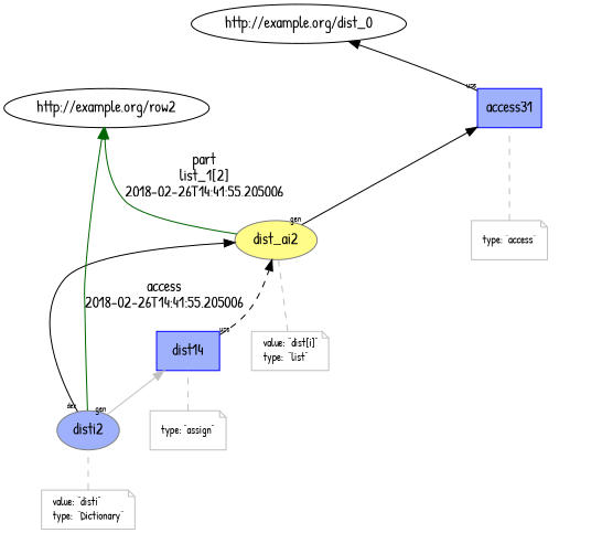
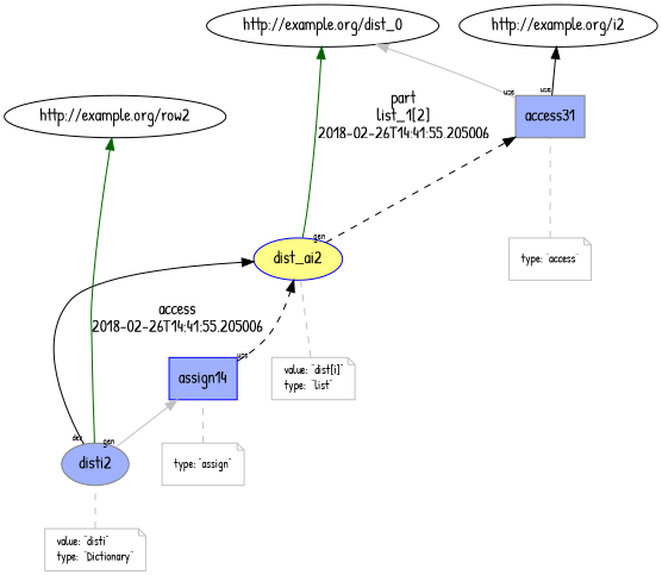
  digraph {
    fontname="Patrick Hand"
    rankdir=BT
    node [color=gray fontname="Patrick Hand"]
    edge [fontname="Patrick Hand" labelangle=60.0 labeldistance=1.5 labelfontsize=8 rotation=20]
-   n1 [color="#808080" fillcolor="#FFFC87" label=dist_ai2 style=filled]
+   n1 [color="#0000FF" fillcolor="#FFFC87" label=dist_ai2 style=filled]
    "http://example.org/row2" [color=""]
-   n3 [color="#0000FF" fillcolor="#9FB1FC" label=access31 shape=polygon sides=4 style=filled]
+   n3 [color="#808080" fillcolor="#9FB1FC" label=access31 shape=polygon sides=4 style=filled]
    "http://example.org/dist_0" [color=""]
+   "http://example.org/i2" [color=""]
    n6 [fontcolor=black fontsize=10 label=<<TABLE cellpadding="0" border="0"> 	<TR> 	    <TD align="left">value:</TD> 	    <TD align="left">&quot;dist[i]&quot;</TD> 	</TR> 	<TR> 	    <TD align="left">type:</TD> 	    <TD align="left">&quot;list&quot;</TD> 	</TR> </TABLE>> shape=note]
    n7 [fontcolor=black fontsize=10 label=<<TABLE cellpadding="0" border="0"> 	<TR> 	    <TD align="left">type:</TD> 	    <TD align="left">&quot;access&quot;</TD> 	</TR> </TABLE>> shape=note]
    n8 [color="#808080" fillcolor="#9FB1FC" label=disti2 style=filled]
-   n9 [color="#0000FF" fillcolor="#9FB1FC" label=dist14 shape=polygon sides=4 style=filled]
+   n9 [color="#0000FF" fillcolor="#9FB1FC" label=assign14 shape=polygon sides=4 style=filled]
    n10 [fontcolor=black fontsize=10 label=<<TABLE cellpadding="0" border="0"> 	<TR> 	    <TD align="left">value:</TD> 	    <TD align="left">&quot;disti&quot;</TD> 	</TR> 	<TR> 	    <TD align="left">type:</TD> 	    <TD align="left">&quot;Dictionary&quot;</TD> 	</TR> </TABLE>> shape=note]
    n11 [fontcolor=black fontsize=10 label=<<TABLE cellpadding="0" border="0"> 	<TR> 	    <TD align="left">type:</TD> 	    <TD align="left">&quot;assign&quot;</TD> 	</TR> </TABLE>> shape=note]
-   n1 -> "http://example.org/row2" [color=darkgreen label="part\nlist_1[2]\n2018-02-26T14:41:55.205006"]
-   n1 -> n3 [taillabel=gen]
-   n3 -> "http://example.org/dist_0" [taillabel=use]
+   n1 -> "http://example.org/dist_0" [color=darkgreen label="part\nlist_1[2]\n2018-02-26T14:41:55.205006"]
+   n1 -> n3 [taillabel=gen style=dashed]
+   n3 -> "http://example.org/dist_0" [taillabel=use color=gray]
+   n3 -> "http://example.org/i2" [taillabel=use]
    n6 -> n1 [arrowhead=none color=gray style=dashed labelangle="" labeldistance="" labelfontsize="" rotation=""]
    n7 -> n3 [arrowhead=none color=gray style=dashed labelangle="" labeldistance="" labelfontsize="" rotation=""]
    n8 -> n1 [taillabel=der]
    n8 -> "http://example.org/row2" [color=darkgreen label="access\n2018-02-26T14:41:55.205006"]
    n8 -> n9 [color=gray taillabel=gen]
    n9 -> n1 [style=dashed taillabel=use]
    n10 -> n8 [arrowhead=none color=gray style=dashed labelangle="" labeldistance="" labelfontsize="" rotation=""]
    n11 -> n9 [arrowhead=none color=gray style=dashed labelangle="" labeldistance="" labelfontsize="" rotation=""]
  }
